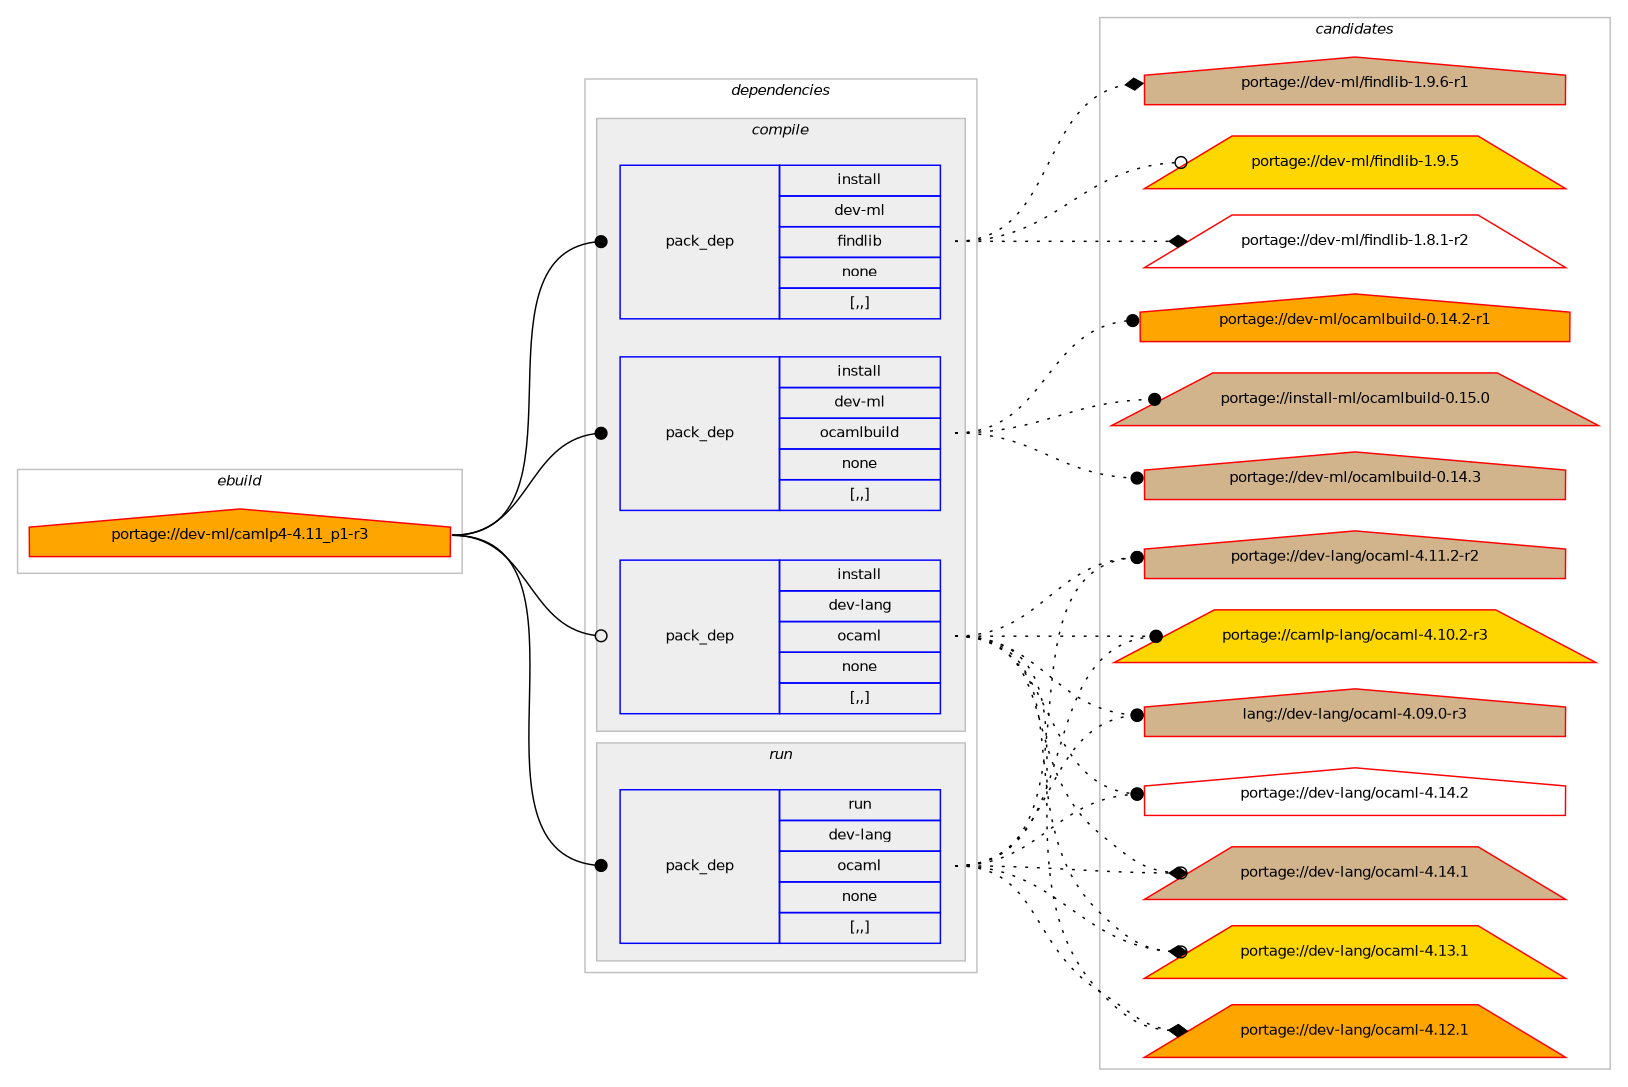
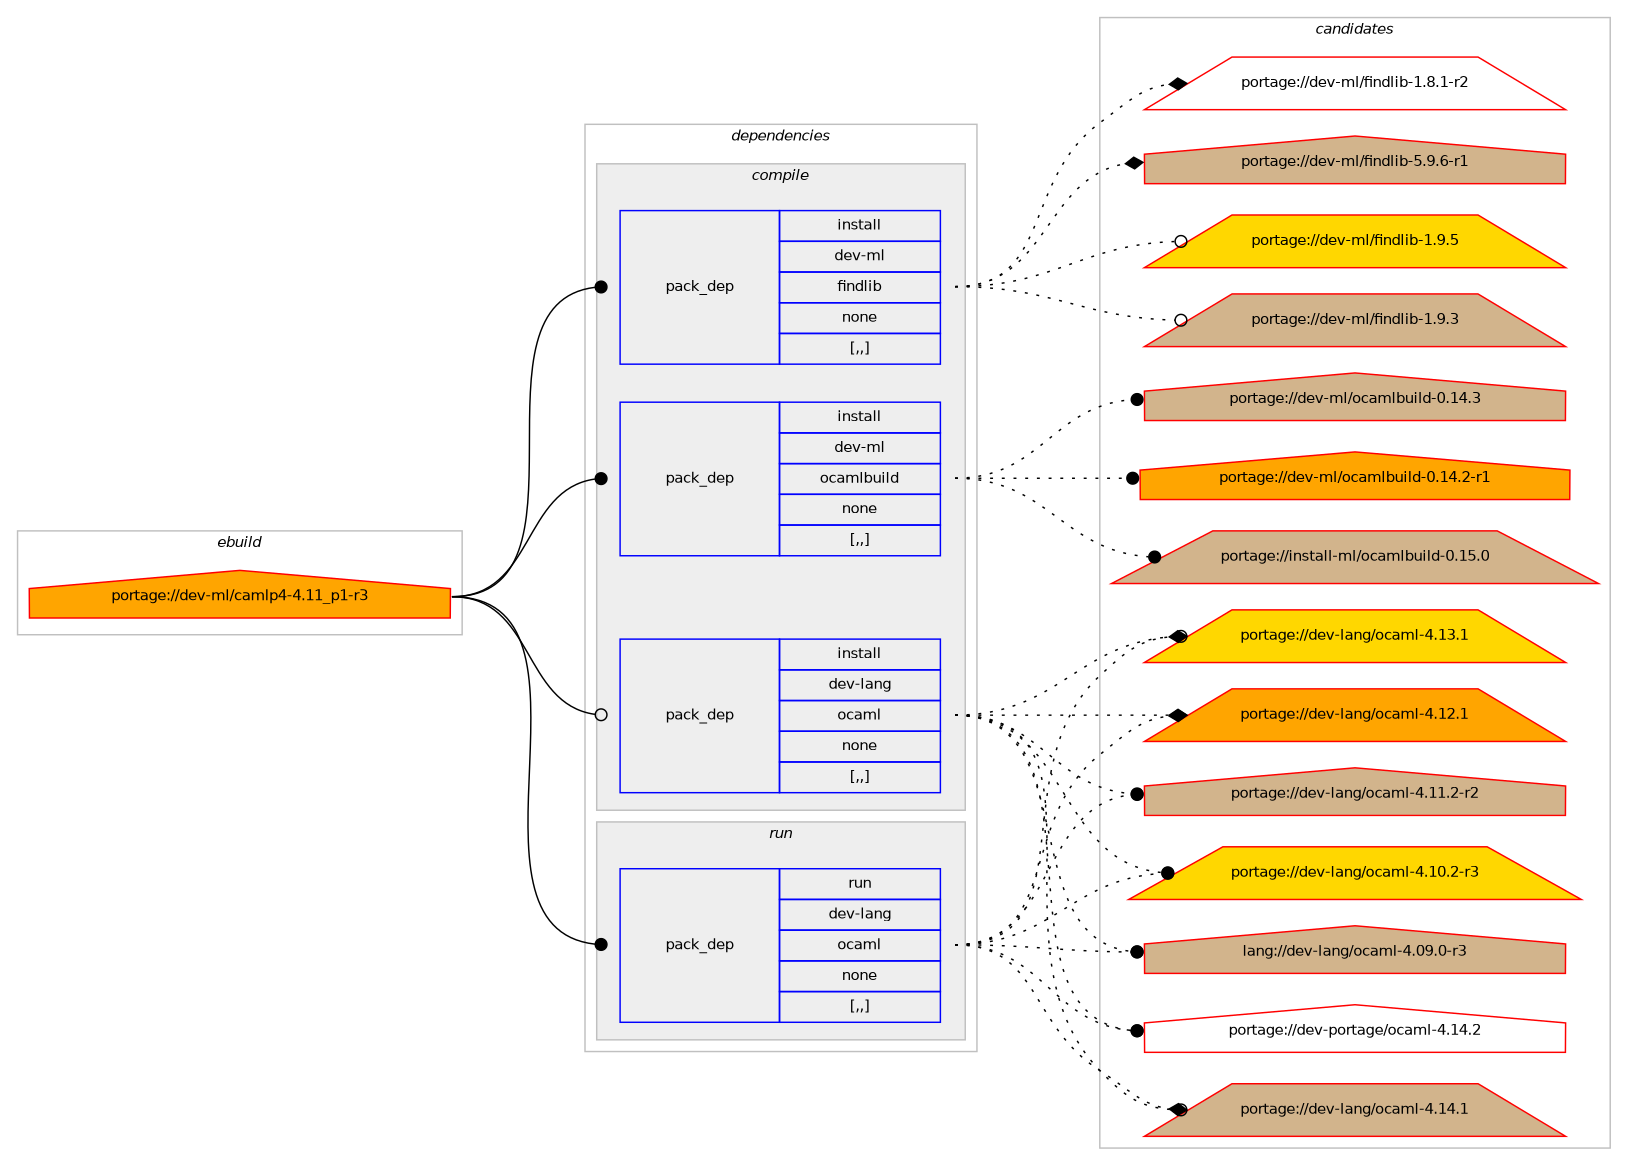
  digraph {
    compound=true
    concentrate=true
    fontname=Helvetica
    fontsize=10
    newrank=true
    rankdir=LR
    ranksep=1.5
    node [color=red fillcolor=tan fontname=Helvetica fontsize=10 shape=trapezium style=filled]
    edge [arrowhead=dot headport=w style=dotted tailport=e weight=100]
    n1 [fillcolor=orange label="portage://dev-ml/camlp4-4.11_p1-r3" shape=house width=4]
    n2 [color=blue label=<<TABLE BORDER="0" CELLBORDER="1" CELLSPACING="0" CELLPADDING="4" WIDTH="220"><TR><TD ROWSPAN="6" CELLPADDING="30">pack_dep</TD></TR><TR><TD WIDTH="110">install</TD></TR><TR><TD>dev-lang</TD></TR><TR><TD>ocaml</TD></TR><TR><TD>none</TD></TR><TR><TD>[,,]</TD></TR></TABLE>> shape=none fillcolor="" style=""]
    n3 [color=blue label=<<TABLE BORDER="0" CELLBORDER="1" CELLSPACING="0" CELLPADDING="4" WIDTH="220"><TR><TD ROWSPAN="6" CELLPADDING="30">pack_dep</TD></TR><TR><TD WIDTH="110">install</TD></TR><TR><TD>dev-ml</TD></TR><TR><TD>findlib</TD></TR><TR><TD>none</TD></TR><TR><TD>[,,]</TD></TR></TABLE>> shape=none fillcolor="" style=""]
    n4 [color=blue label=<<TABLE BORDER="0" CELLBORDER="1" CELLSPACING="0" CELLPADDING="4" WIDTH="220"><TR><TD ROWSPAN="6" CELLPADDING="30">pack_dep</TD></TR><TR><TD WIDTH="110">install</TD></TR><TR><TD>dev-ml</TD></TR><TR><TD>ocamlbuild</TD></TR><TR><TD>none</TD></TR><TR><TD>[,,]</TD></TR></TABLE>> shape=none fillcolor="" style=""]
    n5 [color=blue label=<<TABLE BORDER="0" CELLBORDER="1" CELLSPACING="0" CELLPADDING="4" WIDTH="220"><TR><TD ROWSPAN="6" CELLPADDING="30">pack_dep</TD></TR><TR><TD WIDTH="110">run</TD></TR><TR><TD>dev-lang</TD></TR><TR><TD>ocaml</TD></TR><TR><TD>none</TD></TR><TR><TD>[,,]</TD></TR></TABLE>> shape=none fillcolor="" style=""]
-   n6 [fillcolor=white label="portage://dev-lang/ocaml-4.14.2" shape=house width=4]
+   n6 [fillcolor=white label="portage://dev-portage/ocaml-4.14.2" shape=house width=4]
    n7 [label="portage://dev-lang/ocaml-4.14.1" width=4]
    n8 [fillcolor=gold label="portage://dev-lang/ocaml-4.13.1" width=4]
    n9 [fillcolor=orange label="portage://dev-lang/ocaml-4.12.1" width=4]
    n10 [label="portage://dev-lang/ocaml-4.11.2-r2" shape=house width=4]
-   n11 [fillcolor=gold label="portage://camlp-lang/ocaml-4.10.2-r3" width=4]
+   n11 [fillcolor=gold label="portage://dev-lang/ocaml-4.10.2-r3" width=4]
    n12 [label="lang://dev-lang/ocaml-4.09.0-r3" shape=house width=4]
-   n13 [label="portage://dev-ml/findlib-1.9.6-r1" shape=house width=4]
+   n13 [label="portage://dev-ml/findlib-5.9.6-r1" shape=house width=4]
    n14 [fillcolor=gold label="portage://dev-ml/findlib-1.9.5" width=4]
+   n15 [label="portage://dev-ml/findlib-1.9.3" width=4]
    n16 [fillcolor=white label="portage://dev-ml/findlib-1.8.1-r2" width=4]
    n17 [label="portage://install-ml/ocamlbuild-0.15.0" width=4]
    n18 [label="portage://dev-ml/ocamlbuild-0.14.3" shape=house width=4]
    n19 [fillcolor=orange label="portage://dev-ml/ocamlbuild-0.14.2-r1" shape=house width=4]
    subgraph cluster_1 {
      color=gray
      label=<<i>dependencies</i>>
      subgraph cluster_2 {
        color=gray
        fillcolor="#eeeeee"
        label=<<i>compile</i>>
        style=filled
        subgraph sub_3 {
          color=gray
          fillcolor="#eeeeee"
          label=<<i>compile</i>>
          style=filled
          n2
        }
        subgraph sub_4 {
          color=gray
          fillcolor="#eeeeee"
          label=<<i>compile</i>>
          style=filled
          n3
        }
        subgraph sub_5 {
          color=gray
          fillcolor="#eeeeee"
          label=<<i>compile</i>>
          style=filled
          n4
        }
      }
      subgraph cluster_6 {
        color=gray
        fillcolor="#eeeeee"
        label=<<i>compile and run</i>>
        style=filled
      }
      subgraph cluster_7 {
        color=gray
        fillcolor="#eeeeee"
        label=<<i>run</i>>
        style=filled
        subgraph sub_8 {
          color=gray
          fillcolor="#eeeeee"
          label=<<i>run</i>>
          style=filled
          n5
        }
      }
    }
    subgraph cluster_9 {
      color=gray
      label=<<i>ebuild</i>>
      n1
    }
    subgraph cluster_10 {
      color=gray
      label=<<i>candidates</i>>
      rank=same
      subgraph sub_11 {
        color=black
        label=<<i>candidates</i>>
        nodesep=1
        rank=same
        n6
        n7
        n8
        n9
        n10
        n11
        n12
      }
      subgraph sub_12 {
        color=black
        label=<<i>candidates</i>>
        nodesep=1
        rank=same
        n13
        n14
+       n15
        n16
      }
      subgraph sub_13 {
        color=black
        label=<<i>candidates</i>>
        nodesep=1
        rank=same
        n17
        n18
        n19
      }
      subgraph sub_14 {
        color=black
        label=<<i>candidates</i>>
        nodesep=1
        rank=same
        n6
        n7
        n8
        n9
        n10
        n11
        n12
      }
    }
    n1 -> n2 [arrowhead=odot style=solid weight=20]
    n1 -> n3 [style=solid weight=20]
    n1 -> n4 [style=solid weight=20]
    n1 -> n5 [style=solid weight=20]
    n2 -> n6
    n2 -> n7 [arrowhead=odot]
    n2 -> n8 [arrowhead=diamond]
    n2 -> n9 [arrowhead=diamond]
    n2 -> n10
    n2 -> n11 [arrowhead=odot]
    n2 -> n12 [arrowhead=odot]
    n3 -> n13 [arrowhead=diamond]
    n3 -> n14 [arrowhead=odot]
+   n3 -> n15 [arrowhead=odot]
    n3 -> n16 [arrowhead=diamond]
    n4 -> n17
    n4 -> n18
    n4 -> n19
    n5 -> n6 [arrowhead=odot]
    n5 -> n7 [arrowhead=diamond]
    n5 -> n8 [arrowhead=odot]
    n5 -> n9 [arrowhead=diamond]
    n5 -> n10 [arrowhead=odot]
    n5 -> n11
    n5 -> n12
  }
